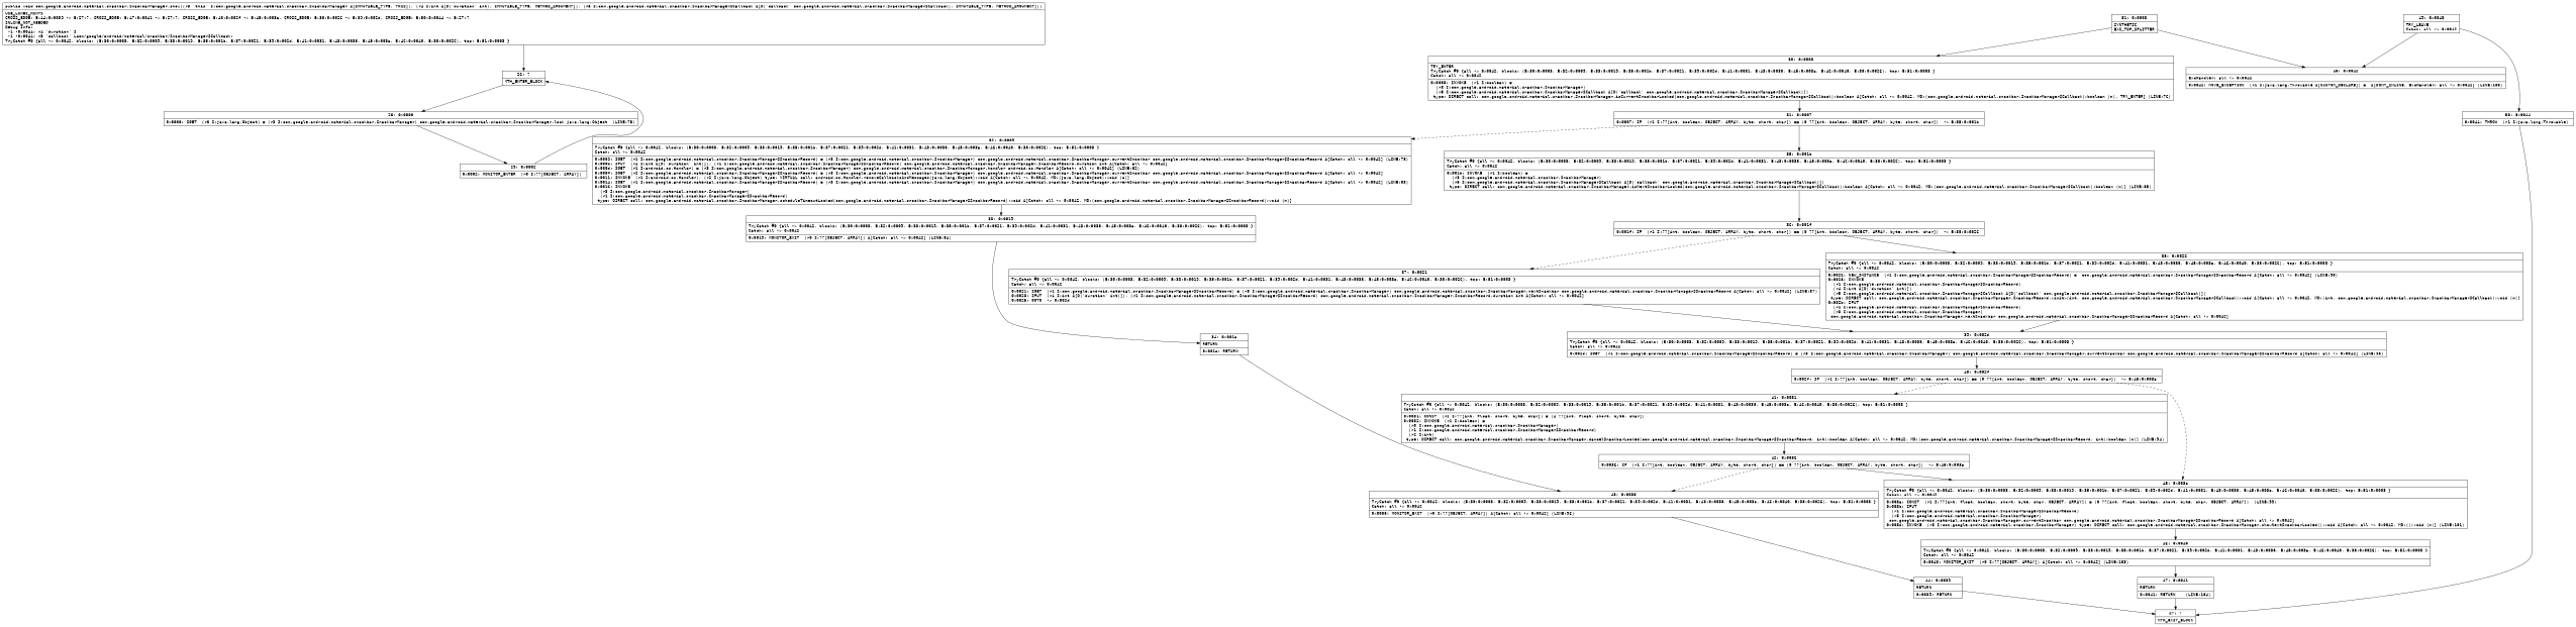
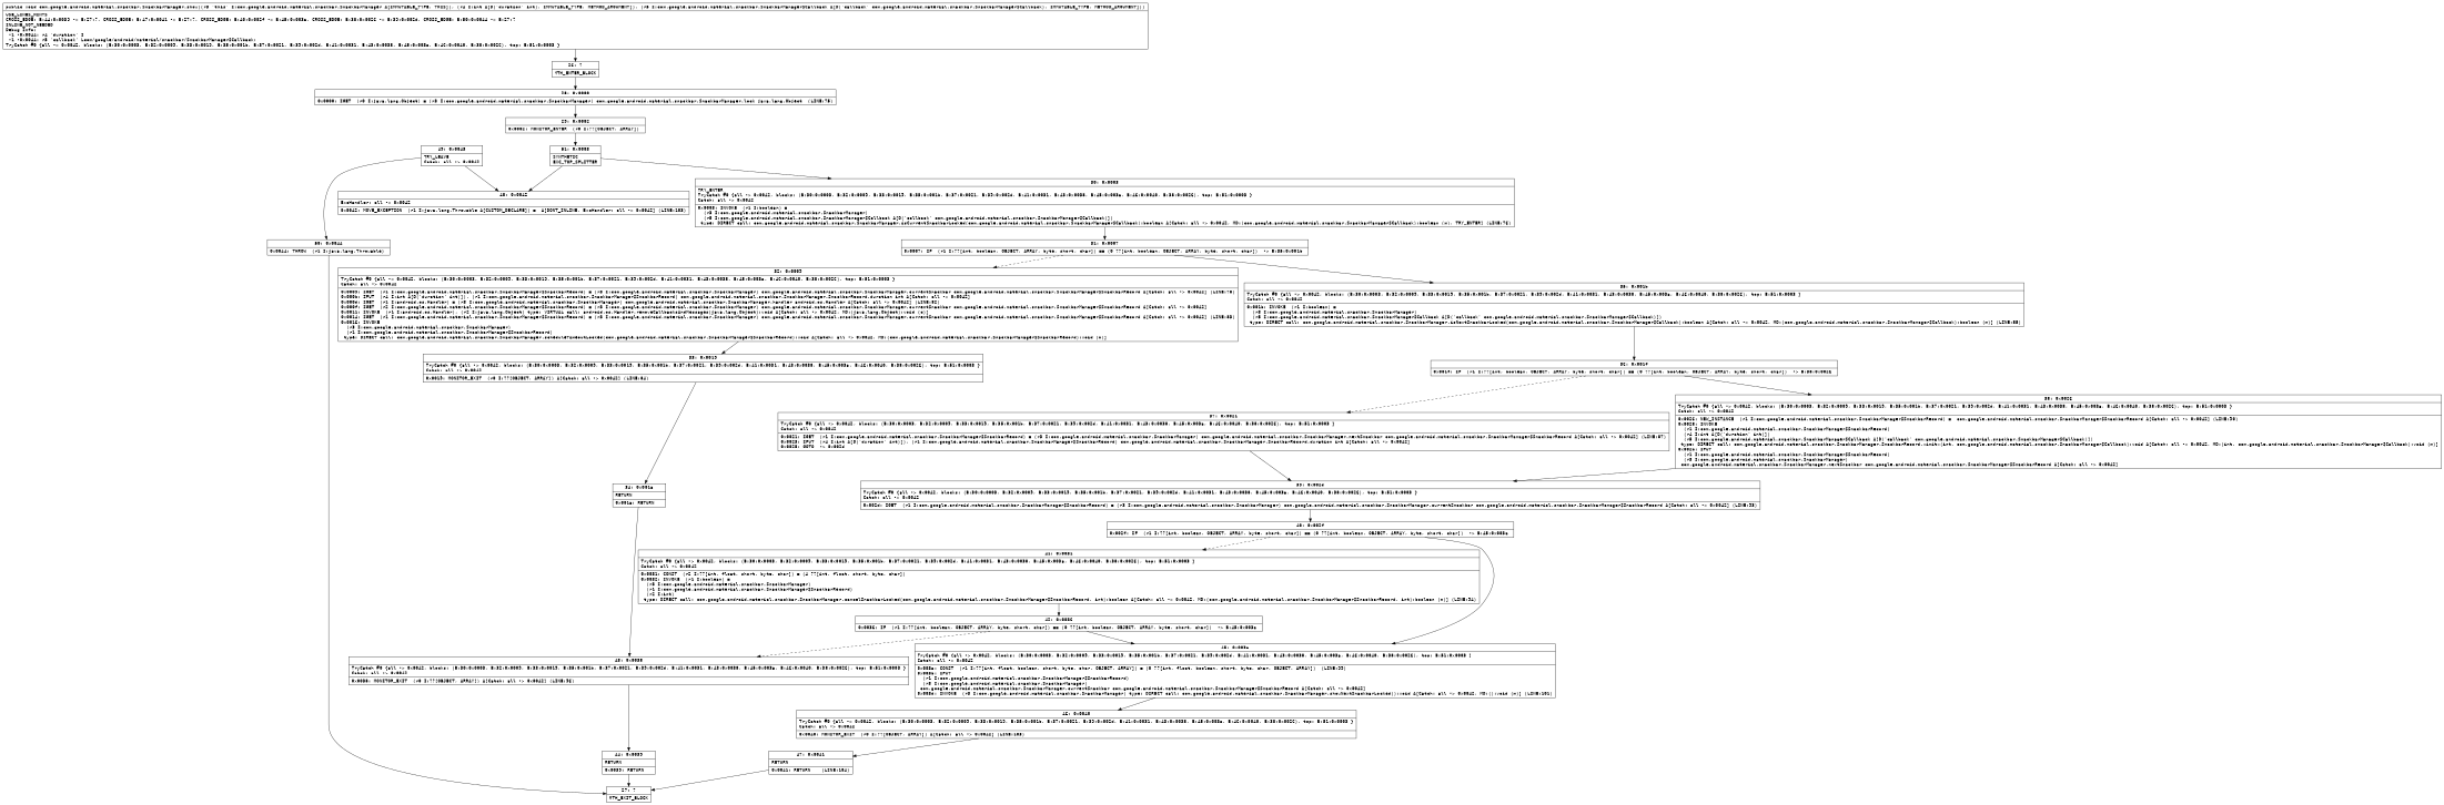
  digraph {
    fontname="DejaVu Sans Mono"
    node [fontname="DejaVu Sans Mono" shape=record]
    edge [fontname="DejaVu Sans Mono"]
    n1 [label="{26\:\ ?|MTH_ENTER_BLOCK\l}"]
    n2 [label="{28\:\ 0x0000|0x0000: IGET  (r0 I:java.lang.Object) = (r3 I:com.google.android.material.snackbar.SnackbarManager) com.google.android.material.snackbar.SnackbarManager.lock java.lang.Object  (LINE:75)\l}"]
    n3 [label="{29\:\ 0x0002|0x0002: MONITOR_ENTER  (r0 I:??[OBJECT, ARRAY]) \l}"]
    n4 [label="{51\:\ 0x0003|SYNTHETIC\lEXC_TOP_SPLITTER\l}"]
    n5 [label="{30\:\ 0x0003|TRY_ENTER\lTryCatch #0 \{all \-\> 0x0042, blocks: (B:30:0x0003, B:32:0x0009, B:33:0x0019, B:35:0x001b, B:37:0x0021, B:39:0x002d, B:41:0x0031, B:43:0x0038, B:45:0x003a, B:46:0x0040, B:38:0x0026), top: B:51:0x0003 \}\lCatch: all \-\> 0x0042\l|0x0003: INVOKE  (r1 I:boolean) = \l  (r3 I:com.google.android.material.snackbar.SnackbarManager)\l  (r5 I:com.google.android.material.snackbar.SnackbarManager$Callback A[D('callback' com.google.android.material.snackbar.SnackbarManager$Callback)])\l type: DIRECT call: com.google.android.material.snackbar.SnackbarManager.isCurrentSnackbarLocked(com.google.android.material.snackbar.SnackbarManager$Callback):boolean A[Catch: all \-\> 0x0042, MD:(com.google.android.material.snackbar.SnackbarManager$Callback):boolean (m), TRY_ENTER] (LINE:76)\l}"]
    n6 [label="{48\:\ 0x0042|ExcHandler: all \-\> 0x0042\l|0x0042: MOVE_EXCEPTION  (r1 I:java.lang.Throwable A[CUSTOM_DECLARE]) =  A[DONT_INLINE, ExcHandler: all \-\> 0x0042] (LINE:103)\l}"]
    n7 [label="{31\:\ 0x0007|0x0007: IF  (r1 I:??[int, boolean, OBJECT, ARRAY, byte, short, char]) == (0 ??[int, boolean, OBJECT, ARRAY, byte, short, char])  \-\> B:35:0x001b \l}"]
    n8 [label="{32\:\ 0x0009|TryCatch #0 \{all \-\> 0x0042, blocks: (B:30:0x0003, B:32:0x0009, B:33:0x0019, B:35:0x001b, B:37:0x0021, B:39:0x002d, B:41:0x0031, B:43:0x0038, B:45:0x003a, B:46:0x0040, B:38:0x0026), top: B:51:0x0003 \}\lCatch: all \-\> 0x0042\l|0x0009: IGET  (r1 I:com.google.android.material.snackbar.SnackbarManager$SnackbarRecord) = (r3 I:com.google.android.material.snackbar.SnackbarManager) com.google.android.material.snackbar.SnackbarManager.currentSnackbar com.google.android.material.snackbar.SnackbarManager$SnackbarRecord A[Catch: all \-\> 0x0042] (LINE:78)\l0x000b: IPUT  (r4 I:int A[D('duration' int)]), (r1 I:com.google.android.material.snackbar.SnackbarManager$SnackbarRecord) com.google.android.material.snackbar.SnackbarManager.SnackbarRecord.duration int A[Catch: all \-\> 0x0042]\l0x000d: IGET  (r1 I:android.os.Handler) = (r3 I:com.google.android.material.snackbar.SnackbarManager) com.google.android.material.snackbar.SnackbarManager.handler android.os.Handler A[Catch: all \-\> 0x0042] (LINE:82)\l0x000f: IGET  (r2 I:com.google.android.material.snackbar.SnackbarManager$SnackbarRecord) = (r3 I:com.google.android.material.snackbar.SnackbarManager) com.google.android.material.snackbar.SnackbarManager.currentSnackbar com.google.android.material.snackbar.SnackbarManager$SnackbarRecord A[Catch: all \-\> 0x0042]\l0x0011: INVOKE  (r1 I:android.os.Handler), (r2 I:java.lang.Object) type: VIRTUAL call: android.os.Handler.removeCallbacksAndMessages(java.lang.Object):void A[Catch: all \-\> 0x0042, MD:(java.lang.Object):void (c)]\l0x0014: IGET  (r1 I:com.google.android.material.snackbar.SnackbarManager$SnackbarRecord) = (r3 I:com.google.android.material.snackbar.SnackbarManager) com.google.android.material.snackbar.SnackbarManager.currentSnackbar com.google.android.material.snackbar.SnackbarManager$SnackbarRecord A[Catch: all \-\> 0x0042] (LINE:83)\l0x0016: INVOKE  \l  (r3 I:com.google.android.material.snackbar.SnackbarManager)\l  (r1 I:com.google.android.material.snackbar.SnackbarManager$SnackbarRecord)\l type: DIRECT call: com.google.android.material.snackbar.SnackbarManager.scheduleTimeoutLocked(com.google.android.material.snackbar.SnackbarManager$SnackbarRecord):void A[Catch: all \-\> 0x0042, MD:(com.google.android.material.snackbar.SnackbarManager$SnackbarRecord):void (m)]\l}"]
    n9 [label="{35\:\ 0x001b|TryCatch #0 \{all \-\> 0x0042, blocks: (B:30:0x0003, B:32:0x0009, B:33:0x0019, B:35:0x001b, B:37:0x0021, B:39:0x002d, B:41:0x0031, B:43:0x0038, B:45:0x003a, B:46:0x0040, B:38:0x0026), top: B:51:0x0003 \}\lCatch: all \-\> 0x0042\l|0x001b: INVOKE  (r1 I:boolean) = \l  (r3 I:com.google.android.material.snackbar.SnackbarManager)\l  (r5 I:com.google.android.material.snackbar.SnackbarManager$Callback A[D('callback' com.google.android.material.snackbar.SnackbarManager$Callback)])\l type: DIRECT call: com.google.android.material.snackbar.SnackbarManager.isNextSnackbarLocked(com.google.android.material.snackbar.SnackbarManager$Callback):boolean A[Catch: all \-\> 0x0042, MD:(com.google.android.material.snackbar.SnackbarManager$Callback):boolean (m)] (LINE:85)\l}"]
    n10 [label="{33\:\ 0x0019|TryCatch #0 \{all \-\> 0x0042, blocks: (B:30:0x0003, B:32:0x0009, B:33:0x0019, B:35:0x001b, B:37:0x0021, B:39:0x002d, B:41:0x0031, B:43:0x0038, B:45:0x003a, B:46:0x0040, B:38:0x0026), top: B:51:0x0003 \}\lCatch: all \-\> 0x0042\l|0x0019: MONITOR_EXIT  (r0 I:??[OBJECT, ARRAY]) A[Catch: all \-\> 0x0042] (LINE:84)\l}"]
    n11 [label="{36\:\ 0x001f|0x001f: IF  (r1 I:??[int, boolean, OBJECT, ARRAY, byte, short, char]) == (0 ??[int, boolean, OBJECT, ARRAY, byte, short, char])  \-\> B:38:0x0026 \l}"]
    n12 [label="{34\:\ 0x001a|RETURN\l|0x001a: RETURN   \l}"]
    n13 [label="{43\:\ 0x0038|TryCatch #0 \{all \-\> 0x0042, blocks: (B:30:0x0003, B:32:0x0009, B:33:0x0019, B:35:0x001b, B:37:0x0021, B:39:0x002d, B:41:0x0031, B:43:0x0038, B:45:0x003a, B:46:0x0040, B:38:0x0026), top: B:51:0x0003 \}\lCatch: all \-\> 0x0042\l|0x0038: MONITOR_EXIT  (r0 I:??[OBJECT, ARRAY]) A[Catch: all \-\> 0x0042] (LINE:96)\l}"]
    n14 [label="{27\:\ ?|MTH_EXIT_BLOCK\l}"]
    n15 [label="{37\:\ 0x0021|TryCatch #0 \{all \-\> 0x0042, blocks: (B:30:0x0003, B:32:0x0009, B:33:0x0019, B:35:0x001b, B:37:0x0021, B:39:0x002d, B:41:0x0031, B:43:0x0038, B:45:0x003a, B:46:0x0040, B:38:0x0026), top: B:51:0x0003 \}\lCatch: all \-\> 0x0042\l|0x0021: IGET  (r1 I:com.google.android.material.snackbar.SnackbarManager$SnackbarRecord) = (r3 I:com.google.android.material.snackbar.SnackbarManager) com.google.android.material.snackbar.SnackbarManager.nextSnackbar com.google.android.material.snackbar.SnackbarManager$SnackbarRecord A[Catch: all \-\> 0x0042] (LINE:87)\l0x0023: IPUT  (r4 I:int A[D('duration' int)]), (r1 I:com.google.android.material.snackbar.SnackbarManager$SnackbarRecord) com.google.android.material.snackbar.SnackbarManager.SnackbarRecord.duration int A[Catch: all \-\> 0x0042]\l0x0025: GOTO  \-\> 0x002d \l}"]
    n16 [label="{38\:\ 0x0026|TryCatch #0 \{all \-\> 0x0042, blocks: (B:30:0x0003, B:32:0x0009, B:33:0x0019, B:35:0x001b, B:37:0x0021, B:39:0x002d, B:41:0x0031, B:43:0x0038, B:45:0x003a, B:46:0x0040, B:38:0x0026), top: B:51:0x0003 \}\lCatch: all \-\> 0x0042\l|0x0026: NEW_INSTANCE  (r1 I:com.google.android.material.snackbar.SnackbarManager$SnackbarRecord) =  com.google.android.material.snackbar.SnackbarManager$SnackbarRecord A[Catch: all \-\> 0x0042] (LINE:90)\l0x0028: INVOKE  \l  (r1 I:com.google.android.material.snackbar.SnackbarManager$SnackbarRecord)\l  (r4 I:int A[D('duration' int)])\l  (r5 I:com.google.android.material.snackbar.SnackbarManager$Callback A[D('callback' com.google.android.material.snackbar.SnackbarManager$Callback)])\l type: DIRECT call: com.google.android.material.snackbar.SnackbarManager.SnackbarRecord.\<init\>(int, com.google.android.material.snackbar.SnackbarManager$Callback):void A[Catch: all \-\> 0x0042, MD:(int, com.google.android.material.snackbar.SnackbarManager$Callback):void (m)]\l0x002b: IPUT  \l  (r1 I:com.google.android.material.snackbar.SnackbarManager$SnackbarRecord)\l  (r3 I:com.google.android.material.snackbar.SnackbarManager)\l com.google.android.material.snackbar.SnackbarManager.nextSnackbar com.google.android.material.snackbar.SnackbarManager$SnackbarRecord A[Catch: all \-\> 0x0042]\l}"]
    n17 [label="{39\:\ 0x002d|TryCatch #0 \{all \-\> 0x0042, blocks: (B:30:0x0003, B:32:0x0009, B:33:0x0019, B:35:0x001b, B:37:0x0021, B:39:0x002d, B:41:0x0031, B:43:0x0038, B:45:0x003a, B:46:0x0040, B:38:0x0026), top: B:51:0x0003 \}\lCatch: all \-\> 0x0042\l|0x002d: IGET  (r1 I:com.google.android.material.snackbar.SnackbarManager$SnackbarRecord) = (r3 I:com.google.android.material.snackbar.SnackbarManager) com.google.android.material.snackbar.SnackbarManager.currentSnackbar com.google.android.material.snackbar.SnackbarManager$SnackbarRecord A[Catch: all \-\> 0x0042] (LINE:93)\l}"]
    n18 [label="{40\:\ 0x002f|0x002f: IF  (r1 I:??[int, boolean, OBJECT, ARRAY, byte, short, char]) == (0 ??[int, boolean, OBJECT, ARRAY, byte, short, char])  \-\> B:45:0x003a \l}"]
    n19 [label="{41\:\ 0x0031|TryCatch #0 \{all \-\> 0x0042, blocks: (B:30:0x0003, B:32:0x0009, B:33:0x0019, B:35:0x001b, B:37:0x0021, B:39:0x002d, B:41:0x0031, B:43:0x0038, B:45:0x003a, B:46:0x0040, B:38:0x0026), top: B:51:0x0003 \}\lCatch: all \-\> 0x0042\l|0x0031: CONST  (r2 I:??[int, float, short, byte, char]) = (4 ??[int, float, short, byte, char]) \l0x0032: INVOKE  (r1 I:boolean) = \l  (r3 I:com.google.android.material.snackbar.SnackbarManager)\l  (r1 I:com.google.android.material.snackbar.SnackbarManager$SnackbarRecord)\l  (r2 I:int)\l type: DIRECT call: com.google.android.material.snackbar.SnackbarManager.cancelSnackbarLocked(com.google.android.material.snackbar.SnackbarManager$SnackbarRecord, int):boolean A[Catch: all \-\> 0x0042, MD:(com.google.android.material.snackbar.SnackbarManager$SnackbarRecord, int):boolean (m)] (LINE:94)\l}"]
    n20 [label="{45\:\ 0x003a|TryCatch #0 \{all \-\> 0x0042, blocks: (B:30:0x0003, B:32:0x0009, B:33:0x0019, B:35:0x001b, B:37:0x0021, B:39:0x002d, B:41:0x0031, B:43:0x0038, B:45:0x003a, B:46:0x0040, B:38:0x0026), top: B:51:0x0003 \}\lCatch: all \-\> 0x0042\l|0x003a: CONST  (r1 I:??[int, float, boolean, short, byte, char, OBJECT, ARRAY]) = (0 ??[int, float, boolean, short, byte, char, OBJECT, ARRAY])  (LINE:99)\l0x003b: IPUT  \l  (r1 I:com.google.android.material.snackbar.SnackbarManager$SnackbarRecord)\l  (r3 I:com.google.android.material.snackbar.SnackbarManager)\l com.google.android.material.snackbar.SnackbarManager.currentSnackbar com.google.android.material.snackbar.SnackbarManager$SnackbarRecord A[Catch: all \-\> 0x0042]\l0x003d: INVOKE  (r3 I:com.google.android.material.snackbar.SnackbarManager) type: DIRECT call: com.google.android.material.snackbar.SnackbarManager.showNextSnackbarLocked():void A[Catch: all \-\> 0x0042, MD:():void (m)] (LINE:101)\l}"]
    n21 [label="{42\:\ 0x0036|0x0036: IF  (r1 I:??[int, boolean, OBJECT, ARRAY, byte, short, char]) == (0 ??[int, boolean, OBJECT, ARRAY, byte, short, char])  \-\> B:45:0x003a \l}"]
    n22 [label="{46\:\ 0x0040|TryCatch #0 \{all \-\> 0x0042, blocks: (B:30:0x0003, B:32:0x0009, B:33:0x0019, B:35:0x001b, B:37:0x0021, B:39:0x002d, B:41:0x0031, B:43:0x0038, B:45:0x003a, B:46:0x0040, B:38:0x0026), top: B:51:0x0003 \}\lCatch: all \-\> 0x0042\l|0x0040: MONITOR_EXIT  (r0 I:??[OBJECT, ARRAY]) A[Catch: all \-\> 0x0042] (LINE:103)\l}"]
    n23 [label="{44\:\ 0x0039|RETURN\l|0x0039: RETURN   \l}"]
    n24 [label="{47\:\ 0x0041|RETURN\l|0x0041: RETURN    (LINE:104)\l}"]
    n25 [label="{49\:\ 0x0043|TRY_LEAVE\lCatch: all \-\> 0x0042\l}"]
    n26 [label="{50\:\ 0x0044|0x0044: THROW  (r1 I:java.lang.Throwable) \l}"]
    n27 [label="{public void com.google.android.material.snackbar.SnackbarManager.show((r3 'this' I:com.google.android.material.snackbar.SnackbarManager A[IMMUTABLE_TYPE, THIS]), (r4 I:int A[D('duration' int), IMMUTABLE_TYPE, METHOD_ARGUMENT]), (r5 I:com.google.android.material.snackbar.SnackbarManager$Callback A[D('callback' com.google.android.material.snackbar.SnackbarManager$Callback), IMMUTABLE_TYPE, METHOD_ARGUMENT]))  | USE_LINES_HINTS\lCROSS_EDGE: B:44:0x0039 \-\> B:27:?, CROSS_EDGE: B:47:0x0041 \-\> B:27:?, CROSS_EDGE: B:40:0x002f \-\> B:45:0x003a, CROSS_EDGE: B:38:0x0026 \-\> B:39:0x002d, CROSS_EDGE: B:50:0x0044 \-\> B:27:?\lINLINE_NOT_NEEDED\lDebug Info:\l  \-1 \-0x0044: r4 'duration' I\l  \-1 \-0x0044: r5 'callback' Lcom\/google\/android\/material\/snackbar\/SnackbarManager$Callback;\lTryCatch #0 \{all \-\> 0x0042, blocks: (B:30:0x0003, B:32:0x0009, B:33:0x0019, B:35:0x001b, B:37:0x0021, B:39:0x002d, B:41:0x0031, B:43:0x0038, B:45:0x003a, B:46:0x0040, B:38:0x0026), top: B:51:0x0003 \}\l}"]
    n1 -> n2
    n2 -> n3
-   n3 -> n1
+   n3 -> n4
    n4 -> n5
    n4 -> n6
    n5 -> n7
    n7 -> n8 [style=dashed]
    n7 -> n9
    n8 -> n10
    n9 -> n11
    n10 -> n12
    n11 -> n15 [style=dashed]
    n11 -> n16
    n12 -> n13
    n13 -> n23
    n15 -> n17
    n16 -> n17
    n17 -> n18
    n18 -> n19 [style=dashed]
-   n18 -> n20 [style=dashed]
+   n18 -> n20
    n19 -> n21
    n20 -> n22
    n21 -> n13 [style=dashed]
    n21 -> n20
    n22 -> n24
    n23 -> n14
    n24 -> n14
    n25 -> n6
    n25 -> n26
    n26 -> n14
    n27 -> n1
  }
